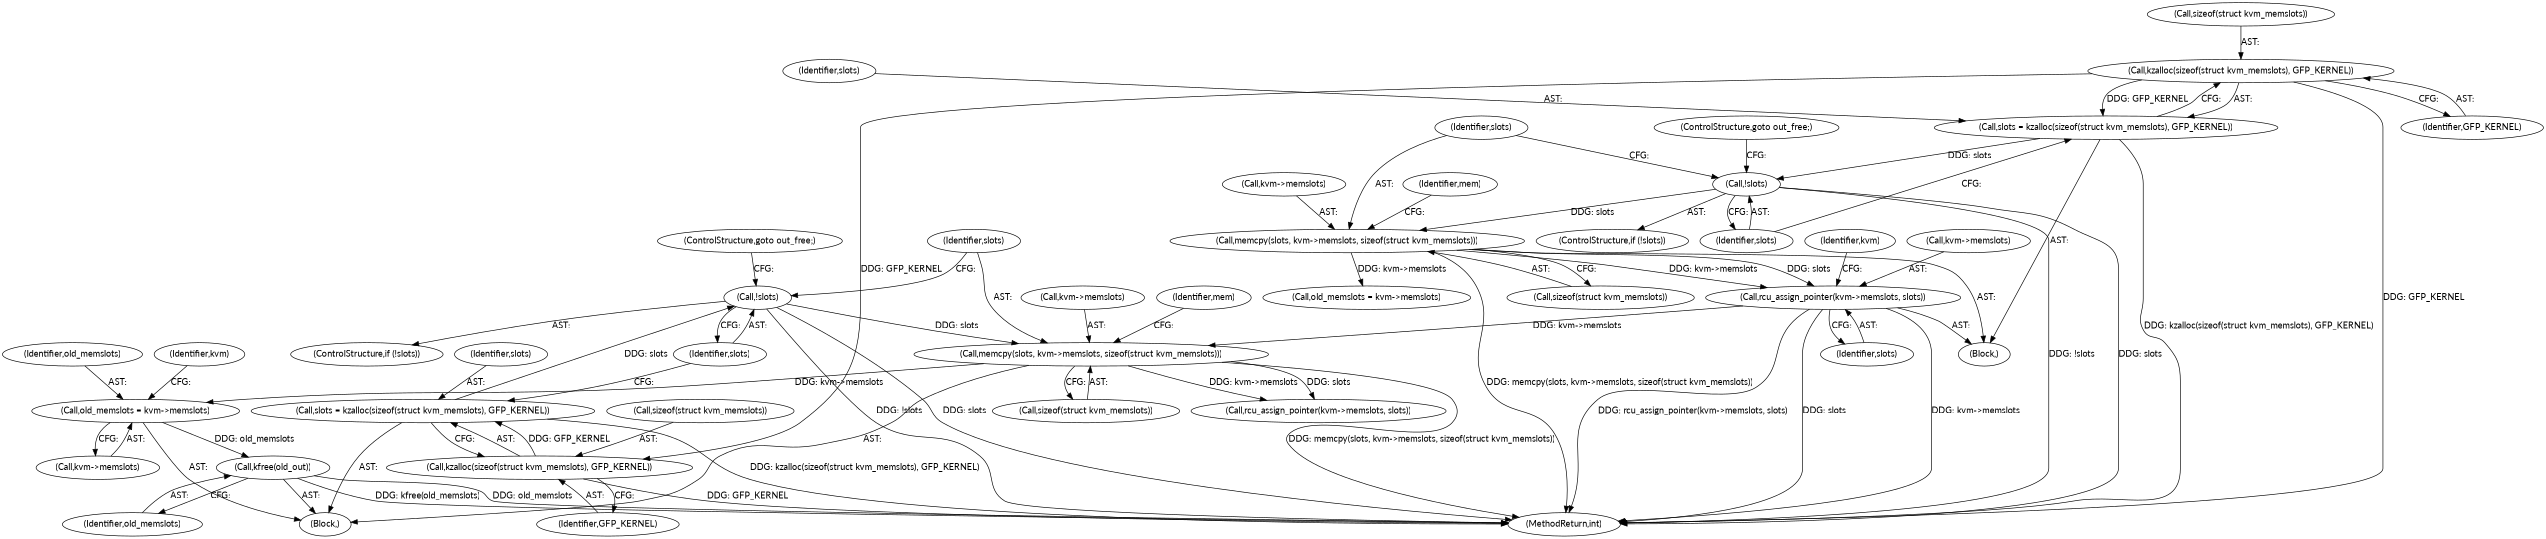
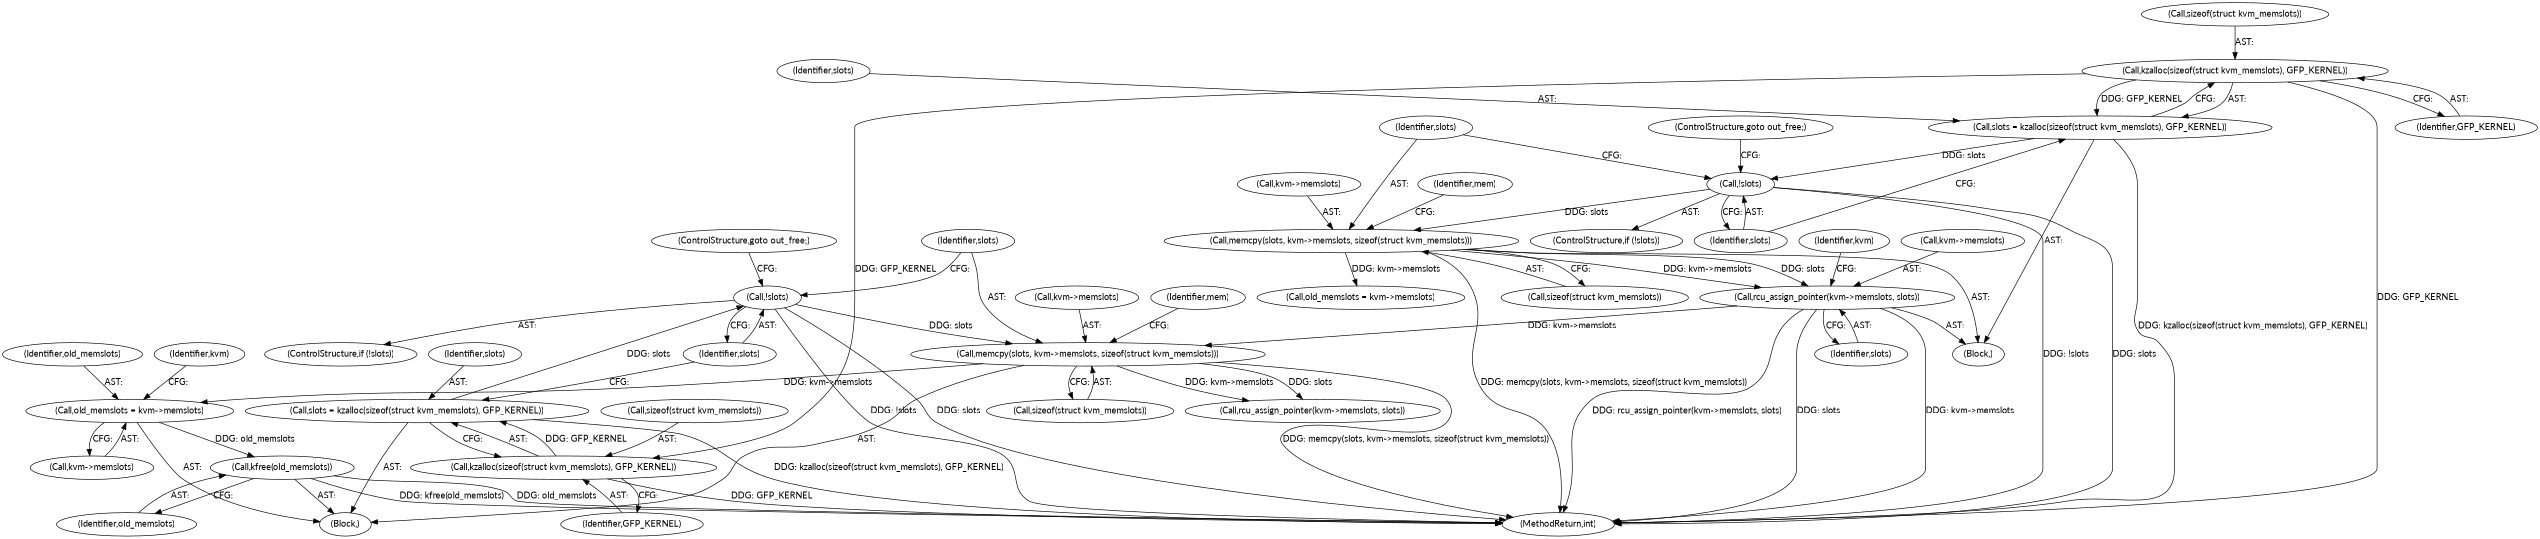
  digraph {
    fontname=Lato
    node [fontname=Lato]
    edge [fontname=Lato]
-   n1 [label="(Call,kfree(old_out))"]
+   n1 [label="(Call,kfree(old_memslots))"]
    n2 [label="(Block,)"]
    n3 [label="(Identifier,old_memslots)"]
    n4 [label="(MethodReturn,int)"]
    n5 [label="(Call,old_memslots = kvm->memslots)"]
    n6 [label="(Call,kvm->memslots)"]
    n7 [label="(Call,memcpy(slots, kvm->memslots, sizeof(struct kvm_memslots)))"]
    n8 [label="(Call,sizeof(struct kvm_memslots))"]
    n9 [label="(Call,rcu_assign_pointer(kvm->memslots, slots))"]
    n10 [label="(Call,!slots)"]
    n11 [label="(ControlStructure,if (!slots))"]
    n12 [label="(Identifier,slots)"]
    n13 [label="(Call,slots = kzalloc(sizeof(struct kvm_memslots), GFP_KERNEL))"]
    n14 [label="(Call,kzalloc(sizeof(struct kvm_memslots), GFP_KERNEL))"]
    n15 [label="(Identifier,GFP_KERNEL)"]
    n16 [label="(Call,kzalloc(sizeof(struct kvm_memslots), GFP_KERNEL))"]
    n17 [label="(Call,slots = kzalloc(sizeof(struct kvm_memslots), GFP_KERNEL))"]
    n18 [label="(Identifier,GFP_KERNEL)"]
    n19 [label="(Block,)"]
    n20 [label="(Call,!slots)"]
    n21 [label="(Call,rcu_assign_pointer(kvm->memslots, slots))"]
    n22 [label="(Identifier,slots)"]
    n23 [label="(Call,memcpy(slots, kvm->memslots, sizeof(struct kvm_memslots)))"]
    n24 [label="(Call,sizeof(struct kvm_memslots))"]
    n25 [label="(Call,old_memslots = kvm->memslots)"]
    n26 [label="(ControlStructure,if (!slots))"]
    n27 [label="(Identifier,slots)"]
    n28 [label="(ControlStructure,goto out_free;)"]
    n29 [label="(Call,kvm->memslots)"]
    n30 [label="(ControlStructure,goto out_free;)"]
    n31 [label="(Identifier,kvm)"]
    n32 [label="(Identifier,kvm)"]
    n33 [label="(Identifier,old_memslots)"]
    n34 [label="(Identifier,mem)"]
    n35 [label="(Identifier,slots)"]
    n36 [label="(Identifier,slots)"]
    n37 [label="(Identifier,slots)"]
    n38 [label="(Identifier,mem)"]
    n39 [label="(Identifier,slots)"]
    n40 [label="(Call,kvm->memslots)"]
    n41 [label="(Call,kvm->memslots)"]
    n42 [label="(Call,sizeof(struct kvm_memslots))"]
    n43 [label="(Call,sizeof(struct kvm_memslots))"]
    n1 -> n2 [label="AST: "]
    n1 -> n3 [label="CFG: "]
    n1 -> n4 [label="DDG: kfree(old_memslots)"]
    n1 -> n4 [label="DDG: old_memslots"]
    n3 -> n1 [label="AST: "]
    n5 -> n1 [label="DDG: old_memslots"]
    n5 -> n2 [label="AST: "]
    n5 -> n6 [label="CFG: "]
    n6 -> n5 [label="AST: "]
    n7 -> n2 [label="AST: "]
    n7 -> n4 [label="DDG: memcpy(slots, kvm->memslots, sizeof(struct kvm_memslots))"]
    n7 -> n5 [label="DDG: kvm->memslots"]
    n7 -> n8 [label="CFG: "]
    n7 -> n9 [label="DDG: kvm->memslots"]
    n7 -> n9 [label="DDG: slots"]
    n8 -> n7 [label="AST: "]
    n10 -> n4 [label="DDG: !slots"]
    n10 -> n4 [label="DDG: slots"]
    n10 -> n7 [label="DDG: slots"]
    n10 -> n11 [label="AST: "]
    n10 -> n12 [label="CFG: "]
    n12 -> n10 [label="AST: "]
    n12 -> n13 [label="CFG: "]
    n13 -> n2 [label="AST: "]
    n13 -> n4 [label="DDG: kzalloc(sizeof(struct kvm_memslots), GFP_KERNEL)"]
    n13 -> n10 [label="DDG: slots"]
    n13 -> n14 [label="CFG: "]
    n14 -> n4 [label="DDG: GFP_KERNEL"]
    n14 -> n13 [label="AST: "]
    n14 -> n13 [label="DDG: GFP_KERNEL"]
    n14 -> n15 [label="CFG: "]
    n15 -> n14 [label="AST: "]
    n16 -> n4 [label="DDG: GFP_KERNEL"]
    n16 -> n14 [label="DDG: GFP_KERNEL"]
    n16 -> n17 [label="AST: "]
    n16 -> n17 [label="DDG: GFP_KERNEL"]
    n16 -> n18 [label="CFG: "]
    n17 -> n4 [label="DDG: kzalloc(sizeof(struct kvm_memslots), GFP_KERNEL)"]
    n17 -> n16 [label="CFG: "]
    n17 -> n19 [label="AST: "]
    n17 -> n20 [label="DDG: slots"]
    n18 -> n16 [label="AST: "]
    n20 -> n4 [label="DDG: !slots"]
    n20 -> n4 [label="DDG: slots"]
    n20 -> n23 [label="DDG: slots"]
    n20 -> n26 [label="AST: "]
    n20 -> n27 [label="CFG: "]
    n21 -> n4 [label="DDG: kvm->memslots"]
    n21 -> n4 [label="DDG: rcu_assign_pointer(kvm->memslots, slots)"]
    n21 -> n4 [label="DDG: slots"]
    n21 -> n7 [label="DDG: kvm->memslots"]
    n21 -> n19 [label="AST: "]
    n21 -> n22 [label="CFG: "]
    n22 -> n21 [label="AST: "]
    n23 -> n4 [label="DDG: memcpy(slots, kvm->memslots, sizeof(struct kvm_memslots))"]
    n23 -> n19 [label="AST: "]
    n23 -> n21 [label="DDG: kvm->memslots"]
    n23 -> n21 [label="DDG: slots"]
    n23 -> n24 [label="CFG: "]
    n23 -> n25 [label="DDG: kvm->memslots"]
    n24 -> n23 [label="AST: "]
    n27 -> n17 [label="CFG: "]
    n27 -> n20 [label="AST: "]
    n28 -> n20 [label="CFG: "]
    n29 -> n7 [label="AST: "]
    n30 -> n10 [label="CFG: "]
    n31 -> n5 [label="CFG: "]
    n32 -> n21 [label="CFG: "]
    n33 -> n5 [label="AST: "]
    n34 -> n23 [label="CFG: "]
    n35 -> n7 [label="AST: "]
    n35 -> n10 [label="CFG: "]
    n36 -> n17 [label="AST: "]
    n37 -> n20 [label="CFG: "]
    n37 -> n23 [label="AST: "]
    n38 -> n7 [label="CFG: "]
    n39 -> n13 [label="AST: "]
    n40 -> n21 [label="AST: "]
    n41 -> n23 [label="AST: "]
    n42 -> n16 [label="AST: "]
    n43 -> n14 [label="AST: "]
  }
